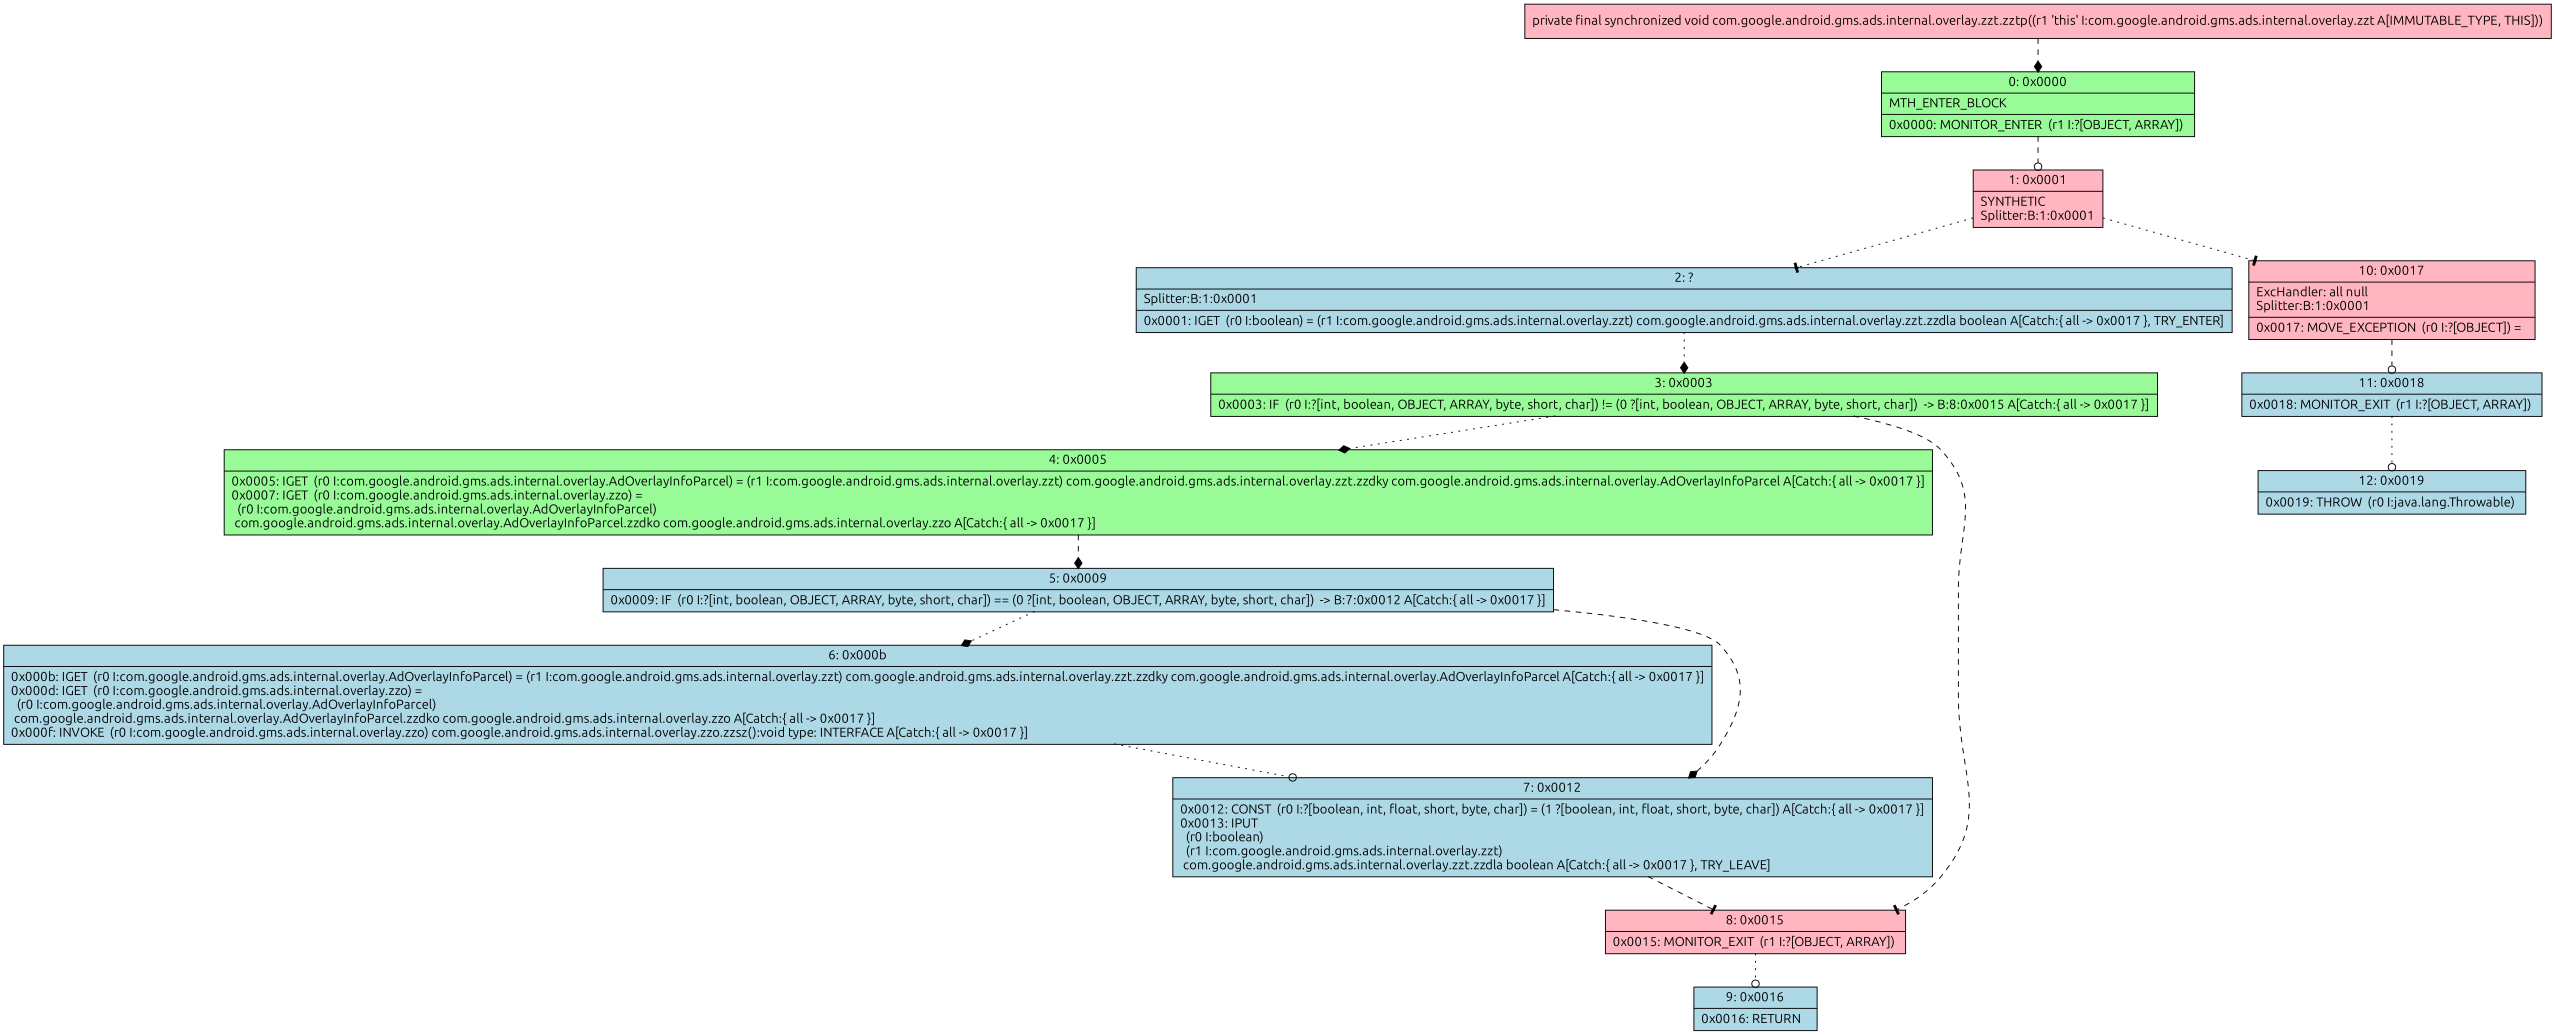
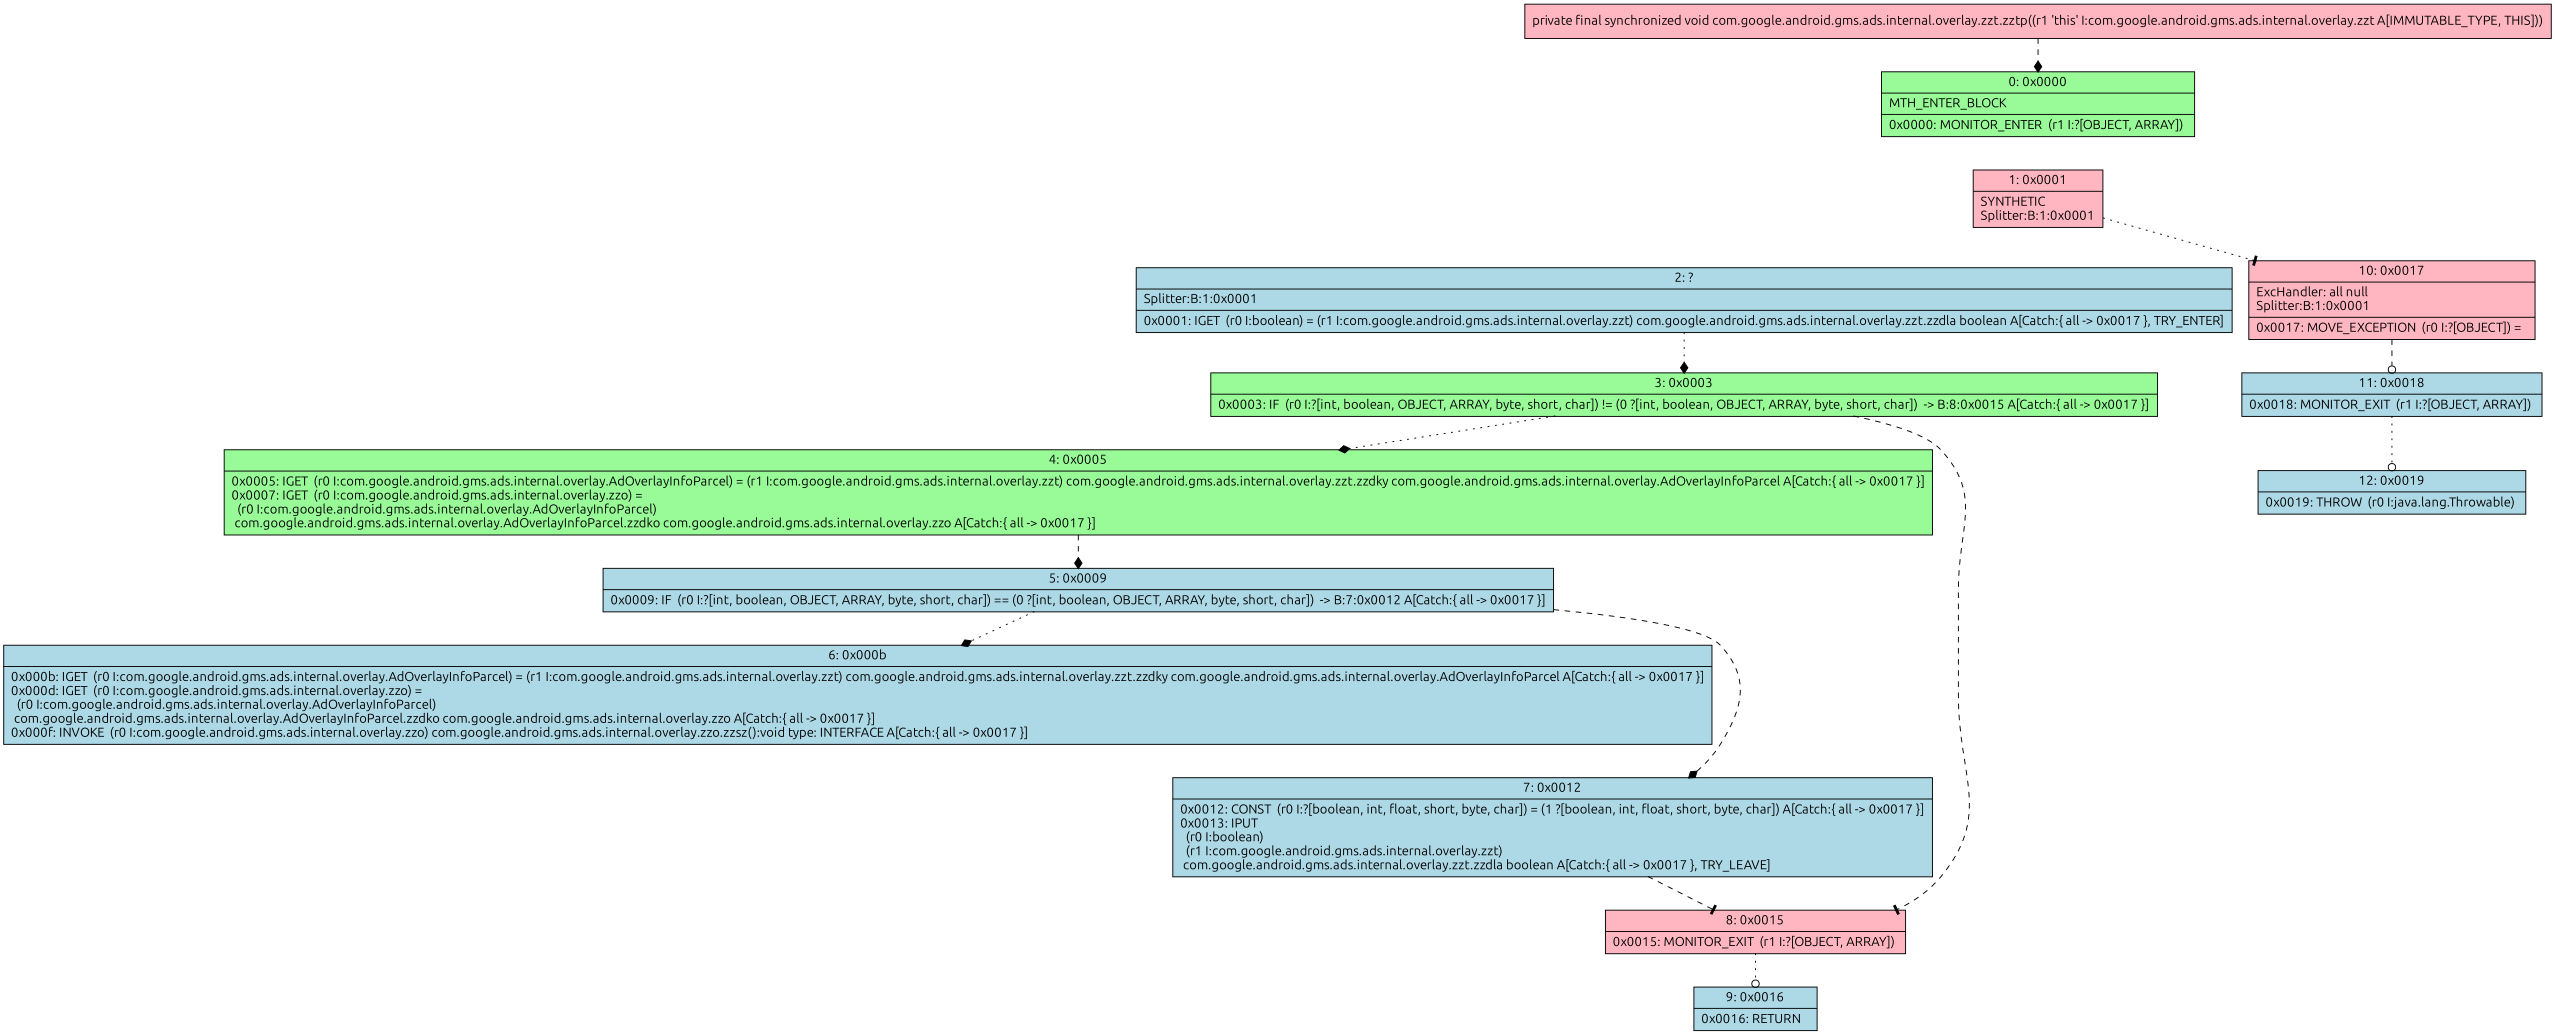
  digraph {
    fontname=Ubuntu
    node [fillcolor=lightblue fontname=Ubuntu shape=record style=filled]
    edge [arrowhead=diamond fontname=Ubuntu style=dotted]
    n1 [fillcolor=palegreen label="{0\:\ 0x0000|MTH_ENTER_BLOCK\l|0x0000: MONITOR_ENTER  (r1 I:?[OBJECT, ARRAY]) \l}"]
    n2 [fillcolor=lightpink label="{1\:\ 0x0001|SYNTHETIC\lSplitter:B:1:0x0001\l}"]
    n3 [label="{2\:\ ?|Splitter:B:1:0x0001\l|0x0001: IGET  (r0 I:boolean) = (r1 I:com.google.android.gms.ads.internal.overlay.zzt) com.google.android.gms.ads.internal.overlay.zzt.zzdla boolean A[Catch:\{ all \-\> 0x0017 \}, TRY_ENTER]\l}"]
    n4 [fillcolor=lightpink label="{10\:\ 0x0017|ExcHandler: all null\lSplitter:B:1:0x0001\l|0x0017: MOVE_EXCEPTION  (r0 I:?[OBJECT]) =  \l}"]
    n5 [fillcolor=palegreen label="{3\:\ 0x0003|0x0003: IF  (r0 I:?[int, boolean, OBJECT, ARRAY, byte, short, char]) != (0 ?[int, boolean, OBJECT, ARRAY, byte, short, char])  \-\> B:8:0x0015 A[Catch:\{ all \-\> 0x0017 \}]\l}"]
    n6 [label="{11\:\ 0x0018|0x0018: MONITOR_EXIT  (r1 I:?[OBJECT, ARRAY]) \l}"]
    n7 [fillcolor=palegreen label="{4\:\ 0x0005|0x0005: IGET  (r0 I:com.google.android.gms.ads.internal.overlay.AdOverlayInfoParcel) = (r1 I:com.google.android.gms.ads.internal.overlay.zzt) com.google.android.gms.ads.internal.overlay.zzt.zzdky com.google.android.gms.ads.internal.overlay.AdOverlayInfoParcel A[Catch:\{ all \-\> 0x0017 \}]\l0x0007: IGET  (r0 I:com.google.android.gms.ads.internal.overlay.zzo) = \l  (r0 I:com.google.android.gms.ads.internal.overlay.AdOverlayInfoParcel)\l com.google.android.gms.ads.internal.overlay.AdOverlayInfoParcel.zzdko com.google.android.gms.ads.internal.overlay.zzo A[Catch:\{ all \-\> 0x0017 \}]\l}"]
    n8 [fillcolor=lightpink label="{8\:\ 0x0015|0x0015: MONITOR_EXIT  (r1 I:?[OBJECT, ARRAY]) \l}"]
    n9 [label="{5\:\ 0x0009|0x0009: IF  (r0 I:?[int, boolean, OBJECT, ARRAY, byte, short, char]) == (0 ?[int, boolean, OBJECT, ARRAY, byte, short, char])  \-\> B:7:0x0012 A[Catch:\{ all \-\> 0x0017 \}]\l}"]
    n10 [label="{9\:\ 0x0016|0x0016: RETURN   \l}"]
    n11 [label="{6\:\ 0x000b|0x000b: IGET  (r0 I:com.google.android.gms.ads.internal.overlay.AdOverlayInfoParcel) = (r1 I:com.google.android.gms.ads.internal.overlay.zzt) com.google.android.gms.ads.internal.overlay.zzt.zzdky com.google.android.gms.ads.internal.overlay.AdOverlayInfoParcel A[Catch:\{ all \-\> 0x0017 \}]\l0x000d: IGET  (r0 I:com.google.android.gms.ads.internal.overlay.zzo) = \l  (r0 I:com.google.android.gms.ads.internal.overlay.AdOverlayInfoParcel)\l com.google.android.gms.ads.internal.overlay.AdOverlayInfoParcel.zzdko com.google.android.gms.ads.internal.overlay.zzo A[Catch:\{ all \-\> 0x0017 \}]\l0x000f: INVOKE  (r0 I:com.google.android.gms.ads.internal.overlay.zzo) com.google.android.gms.ads.internal.overlay.zzo.zzsz():void type: INTERFACE A[Catch:\{ all \-\> 0x0017 \}]\l}"]
    n12 [label="{7\:\ 0x0012|0x0012: CONST  (r0 I:?[boolean, int, float, short, byte, char]) = (1 ?[boolean, int, float, short, byte, char]) A[Catch:\{ all \-\> 0x0017 \}]\l0x0013: IPUT  \l  (r0 I:boolean)\l  (r1 I:com.google.android.gms.ads.internal.overlay.zzt)\l com.google.android.gms.ads.internal.overlay.zzt.zzdla boolean A[Catch:\{ all \-\> 0x0017 \}, TRY_LEAVE]\l}"]
    n13 [label="{12\:\ 0x0019|0x0019: THROW  (r0 I:java.lang.Throwable) \l}"]
    n14 [fillcolor=lightpink label="{private final synchronized void com.google.android.gms.ads.internal.overlay.zzt.zztp((r1 'this' I:com.google.android.gms.ads.internal.overlay.zzt A[IMMUTABLE_TYPE, THIS])) }"]
-   n1 -> n2 [arrowhead=odot style=dashed]
-   n2 -> n3 [arrowhead=tee]
    n2 -> n4 [arrowhead=tee]
    n3 -> n5
    n4 -> n6 [arrowhead=odot style=dashed]
    n5 -> n7
    n5 -> n8 [arrowhead=tee style=dashed]
    n6 -> n13 [arrowhead=odot]
    n7 -> n9 [style=dashed]
    n8 -> n10 [arrowhead=odot]
    n9 -> n11
    n9 -> n12 [style=dashed]
-   n11 -> n12 [arrowhead=odot]
    n12 -> n8 [arrowhead=tee style=dashed]
    n14 -> n1 [style=dashed]
  }
